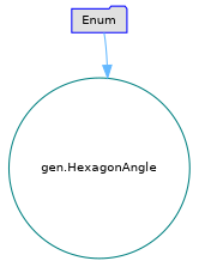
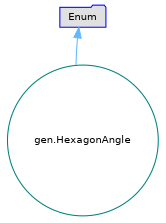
  digraph {
    rankdir=TB
    node [fontname=Helvetica fontsize=10 style=filled]
    n1 [color=blue fillcolor="#E0E0E0" height=0.2 label=Enum shape=folder width=0.4]
    n2 [color=teal fillcolor=white height=0.2 label="gen.HexagonAngle" shape=circle width=0.4]
-   n2 -> n1 [color=steelblue1 dir=back fontname=Helvetica fontsize=10 labelfontname=Helvetica labelfontsize=10 style=solid]
+   n1 -> n2 [color=steelblue1 dir=back fontname=Helvetica fontsize=10 labelfontname=Helvetica labelfontsize=10 style=solid]
  }
